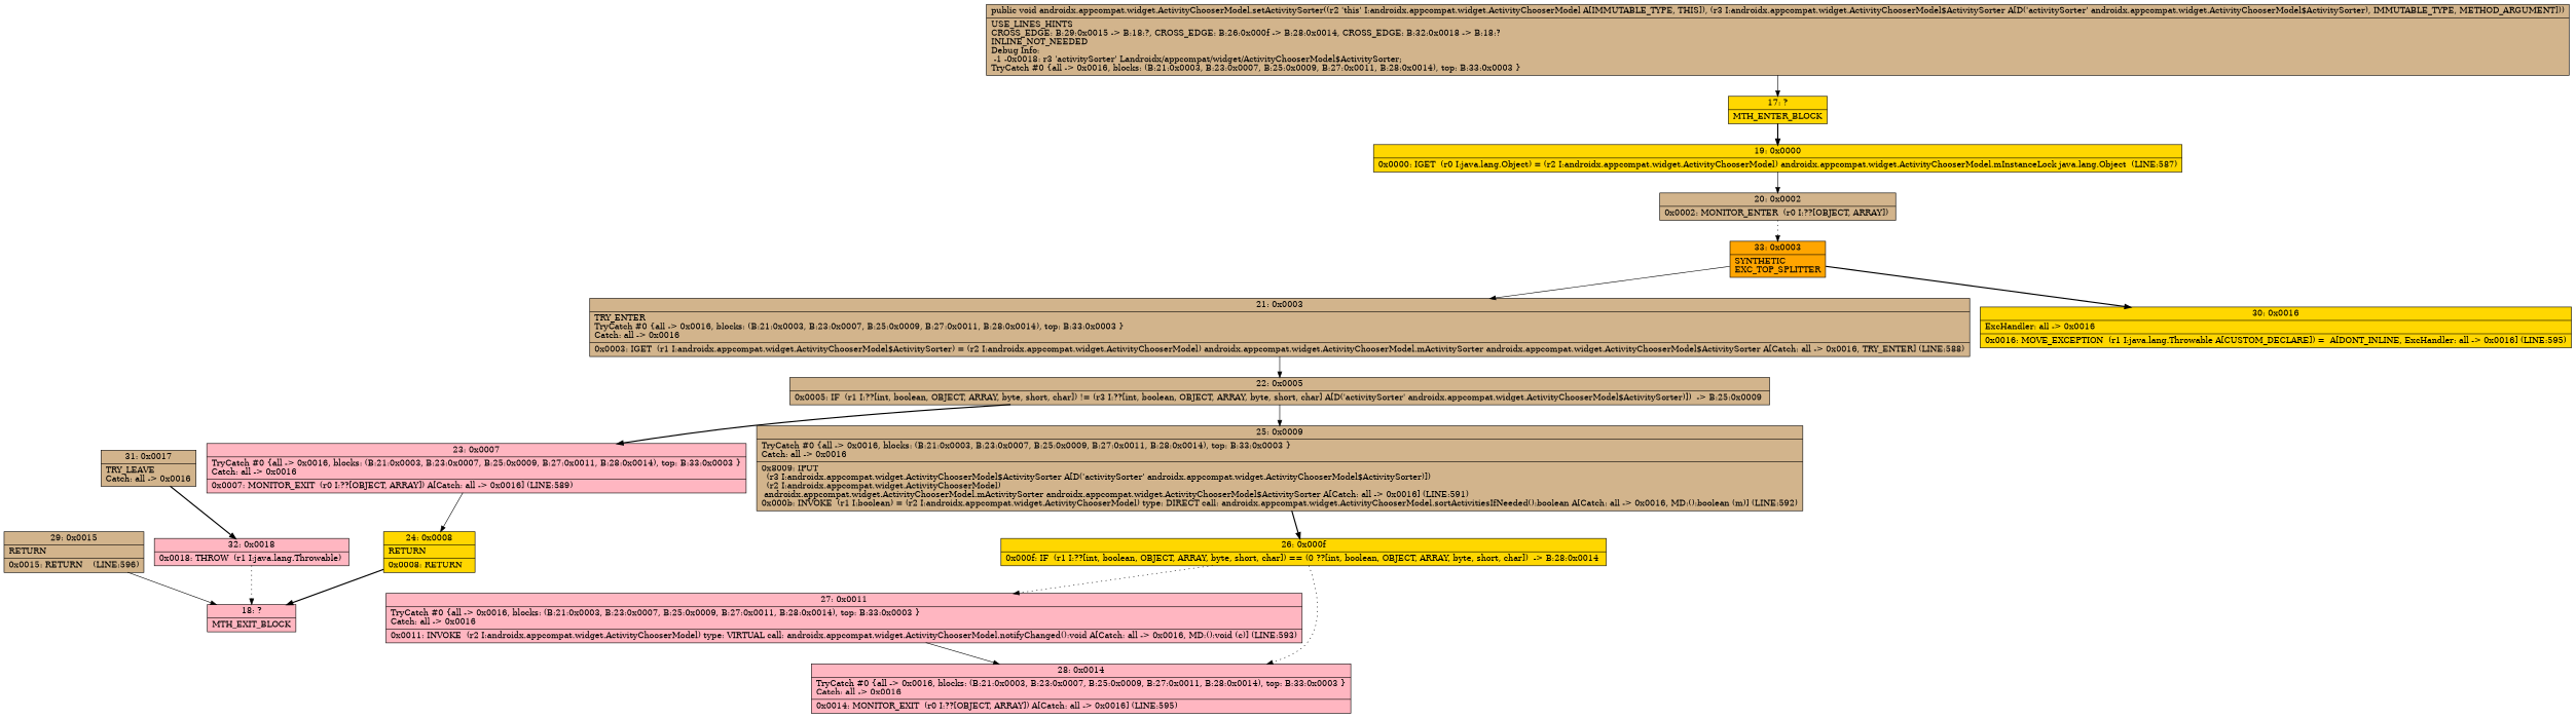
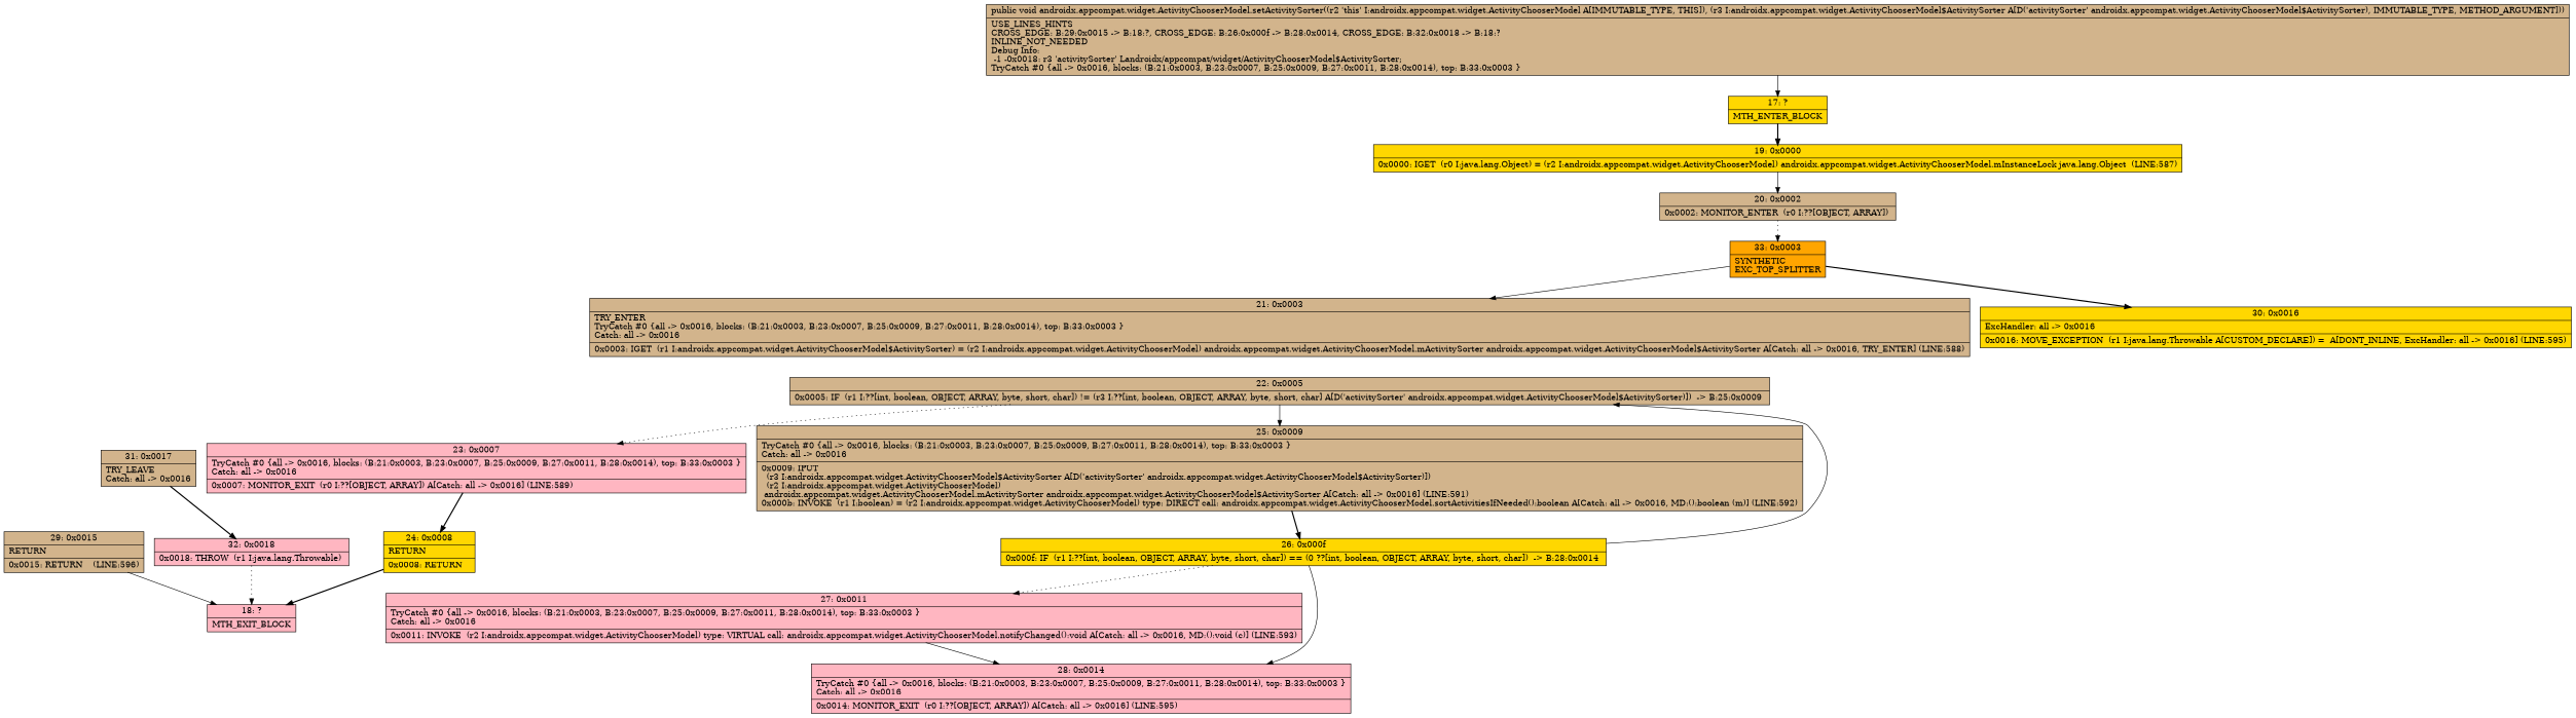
  digraph {
    node [fillcolor=tan shape=record style=filled]
    edge [style=solid]
    n1 [fillcolor=gold label="{17\:\ ?|MTH_ENTER_BLOCK\l}"]
    n2 [fillcolor=gold label="{19\:\ 0x0000|0x0000: IGET  (r0 I:java.lang.Object) = (r2 I:androidx.appcompat.widget.ActivityChooserModel) androidx.appcompat.widget.ActivityChooserModel.mInstanceLock java.lang.Object  (LINE:587)\l}"]
    n3 [label="{20\:\ 0x0002|0x0002: MONITOR_ENTER  (r0 I:??[OBJECT, ARRAY]) \l}"]
    n4 [fillcolor=orange label="{33\:\ 0x0003|SYNTHETIC\lEXC_TOP_SPLITTER\l}"]
    n5 [label="{21\:\ 0x0003|TRY_ENTER\lTryCatch #0 \{all \-\> 0x0016, blocks: (B:21:0x0003, B:23:0x0007, B:25:0x0009, B:27:0x0011, B:28:0x0014), top: B:33:0x0003 \}\lCatch: all \-\> 0x0016\l|0x0003: IGET  (r1 I:androidx.appcompat.widget.ActivityChooserModel$ActivitySorter) = (r2 I:androidx.appcompat.widget.ActivityChooserModel) androidx.appcompat.widget.ActivityChooserModel.mActivitySorter androidx.appcompat.widget.ActivityChooserModel$ActivitySorter A[Catch: all \-\> 0x0016, TRY_ENTER] (LINE:588)\l}"]
    n6 [fillcolor=gold label="{30\:\ 0x0016|ExcHandler: all \-\> 0x0016\l|0x0016: MOVE_EXCEPTION  (r1 I:java.lang.Throwable A[CUSTOM_DECLARE]) =  A[DONT_INLINE, ExcHandler: all \-\> 0x0016] (LINE:595)\l}"]
    n7 [label="{22\:\ 0x0005|0x0005: IF  (r1 I:??[int, boolean, OBJECT, ARRAY, byte, short, char]) != (r3 I:??[int, boolean, OBJECT, ARRAY, byte, short, char] A[D('activitySorter' androidx.appcompat.widget.ActivityChooserModel$ActivitySorter)])  \-\> B:25:0x0009 \l}"]
    n8 [fillcolor=lightpink label="{23\:\ 0x0007|TryCatch #0 \{all \-\> 0x0016, blocks: (B:21:0x0003, B:23:0x0007, B:25:0x0009, B:27:0x0011, B:28:0x0014), top: B:33:0x0003 \}\lCatch: all \-\> 0x0016\l|0x0007: MONITOR_EXIT  (r0 I:??[OBJECT, ARRAY]) A[Catch: all \-\> 0x0016] (LINE:589)\l}"]
-   n9 [label="{25\:\ 0x0009|TryCatch #0 \{all \-\> 0x0016, blocks: (B:21:0x0003, B:23:0x0007, B:25:0x0009, B:27:0x0011, B:28:0x0014), top: B:33:0x0003 \}\lCatch: all \-\> 0x0016\l|0x8009: IPUT  \l  (r3 I:androidx.appcompat.widget.ActivityChooserModel$ActivitySorter A[D('activitySorter' androidx.appcompat.widget.ActivityChooserModel$ActivitySorter)])\l  (r2 I:androidx.appcompat.widget.ActivityChooserModel)\l androidx.appcompat.widget.ActivityChooserModel.mActivitySorter androidx.appcompat.widget.ActivityChooserModel$ActivitySorter A[Catch: all \-\> 0x0016] (LINE:591)\l0x000b: INVOKE  (r1 I:boolean) = (r2 I:androidx.appcompat.widget.ActivityChooserModel) type: DIRECT call: androidx.appcompat.widget.ActivityChooserModel.sortActivitiesIfNeeded():boolean A[Catch: all \-\> 0x0016, MD:():boolean (m)] (LINE:592)\l}"]
+   n9 [label="{25\:\ 0x0009|TryCatch #0 \{all \-\> 0x0016, blocks: (B:21:0x0003, B:23:0x0007, B:25:0x0009, B:27:0x0011, B:28:0x0014), top: B:33:0x0003 \}\lCatch: all \-\> 0x0016\l|0x0009: IPUT  \l  (r3 I:androidx.appcompat.widget.ActivityChooserModel$ActivitySorter A[D('activitySorter' androidx.appcompat.widget.ActivityChooserModel$ActivitySorter)])\l  (r2 I:androidx.appcompat.widget.ActivityChooserModel)\l androidx.appcompat.widget.ActivityChooserModel.mActivitySorter androidx.appcompat.widget.ActivityChooserModel$ActivitySorter A[Catch: all \-\> 0x0016] (LINE:591)\l0x000b: INVOKE  (r1 I:boolean) = (r2 I:androidx.appcompat.widget.ActivityChooserModel) type: DIRECT call: androidx.appcompat.widget.ActivityChooserModel.sortActivitiesIfNeeded():boolean A[Catch: all \-\> 0x0016, MD:():boolean (m)] (LINE:592)\l}"]
    n10 [fillcolor=gold label="{24\:\ 0x0008|RETURN\l|0x0008: RETURN   \l}"]
    n11 [fillcolor=gold label="{26\:\ 0x000f|0x000f: IF  (r1 I:??[int, boolean, OBJECT, ARRAY, byte, short, char]) == (0 ??[int, boolean, OBJECT, ARRAY, byte, short, char])  \-\> B:28:0x0014 \l}"]
    n12 [fillcolor=lightpink label="{18\:\ ?|MTH_EXIT_BLOCK\l}"]
    n13 [fillcolor=lightpink label="{27\:\ 0x0011|TryCatch #0 \{all \-\> 0x0016, blocks: (B:21:0x0003, B:23:0x0007, B:25:0x0009, B:27:0x0011, B:28:0x0014), top: B:33:0x0003 \}\lCatch: all \-\> 0x0016\l|0x0011: INVOKE  (r2 I:androidx.appcompat.widget.ActivityChooserModel) type: VIRTUAL call: androidx.appcompat.widget.ActivityChooserModel.notifyChanged():void A[Catch: all \-\> 0x0016, MD:():void (c)] (LINE:593)\l}"]
    n14 [fillcolor=lightpink label="{28\:\ 0x0014|TryCatch #0 \{all \-\> 0x0016, blocks: (B:21:0x0003, B:23:0x0007, B:25:0x0009, B:27:0x0011, B:28:0x0014), top: B:33:0x0003 \}\lCatch: all \-\> 0x0016\l|0x0014: MONITOR_EXIT  (r0 I:??[OBJECT, ARRAY]) A[Catch: all \-\> 0x0016] (LINE:595)\l}"]
    n15 [label="{29\:\ 0x0015|RETURN\l|0x0015: RETURN    (LINE:596)\l}"]
    n16 [label="{31\:\ 0x0017|TRY_LEAVE\lCatch: all \-\> 0x0016\l}"]
    n17 [fillcolor=lightpink label="{32\:\ 0x0018|0x0018: THROW  (r1 I:java.lang.Throwable) \l}"]
    n18 [label="{public void androidx.appcompat.widget.ActivityChooserModel.setActivitySorter((r2 'this' I:androidx.appcompat.widget.ActivityChooserModel A[IMMUTABLE_TYPE, THIS]), (r3 I:androidx.appcompat.widget.ActivityChooserModel$ActivitySorter A[D('activitySorter' androidx.appcompat.widget.ActivityChooserModel$ActivitySorter), IMMUTABLE_TYPE, METHOD_ARGUMENT]))  | USE_LINES_HINTS\lCROSS_EDGE: B:29:0x0015 \-\> B:18:?, CROSS_EDGE: B:26:0x000f \-\> B:28:0x0014, CROSS_EDGE: B:32:0x0018 \-\> B:18:?\lINLINE_NOT_NEEDED\lDebug Info:\l  \-1 \-0x0018: r3 'activitySorter' Landroidx\/appcompat\/widget\/ActivityChooserModel$ActivitySorter;\lTryCatch #0 \{all \-\> 0x0016, blocks: (B:21:0x0003, B:23:0x0007, B:25:0x0009, B:27:0x0011, B:28:0x0014), top: B:33:0x0003 \}\l}"]
    n1 -> n2 [style=bold]
    n2 -> n3
    n3 -> n4 [style=dotted]
    n4 -> n5
    n4 -> n6 [style=bold]
-   n5 -> n7
-   n7 -> n8 [style=bold]
+   n11 -> n7
+   n7 -> n8 [style=dotted]
    n7 -> n9
-   n8 -> n10
+   n8 -> n10 [style=bold]
    n9 -> n11 [style=bold]
    n10 -> n12 [style=bold]
    n11 -> n13 [style=dotted]
-   n11 -> n14 [style=dotted]
+   n11 -> n14
    n13 -> n14
    n15 -> n12
    n16 -> n17 [style=bold]
    n17 -> n12 [style=dotted]
    n18 -> n1
  }
